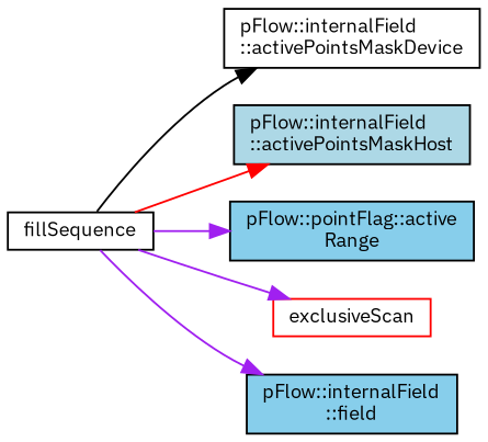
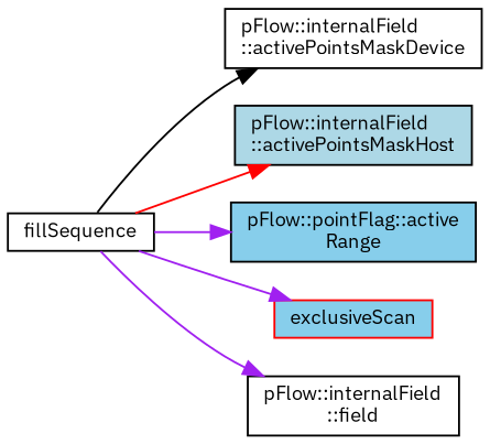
  digraph {
    fontname="IBM Plex Sans"
    rankdir=LR
    node [color=black fillcolor=white fontname="IBM Plex Sans" fontsize=10 shape=record style=filled]
    edge [color=purple fontname="IBM Plex Sans" fontsize=10 labelfontname=Helvetica labelfontsize=10 style=solid]
    n1 [fontcolor=black height=0.2 label=fillSequence width=0.4]
    n2 [height=0.2 label="pFlow::internalField\l::activePointsMaskDevice" width=0.4]
    n3 [fillcolor=lightblue height=0.2 label="pFlow::internalField\l::activePointsMaskHost" width=0.4]
    n4 [fillcolor=skyblue height=0.2 label="pFlow::pointFlag::active\lRange" width=0.4]
-   n5 [color=red height=0.2 label=exclusiveScan width=0.4]
-   n6 [fillcolor=skyblue height=0.2 label="pFlow::internalField\l::field" width=0.4]
+   n5 [color=red fillcolor=skyblue height=0.2 label=exclusiveScan width=0.4]
+   n6 [height=0.2 label="pFlow::internalField\l::field" width=0.4]
    n1 -> n2 [color=black]
    n1 -> n3 [color=red]
    n1 -> n4
    n1 -> n5
    n1 -> n6
  }
